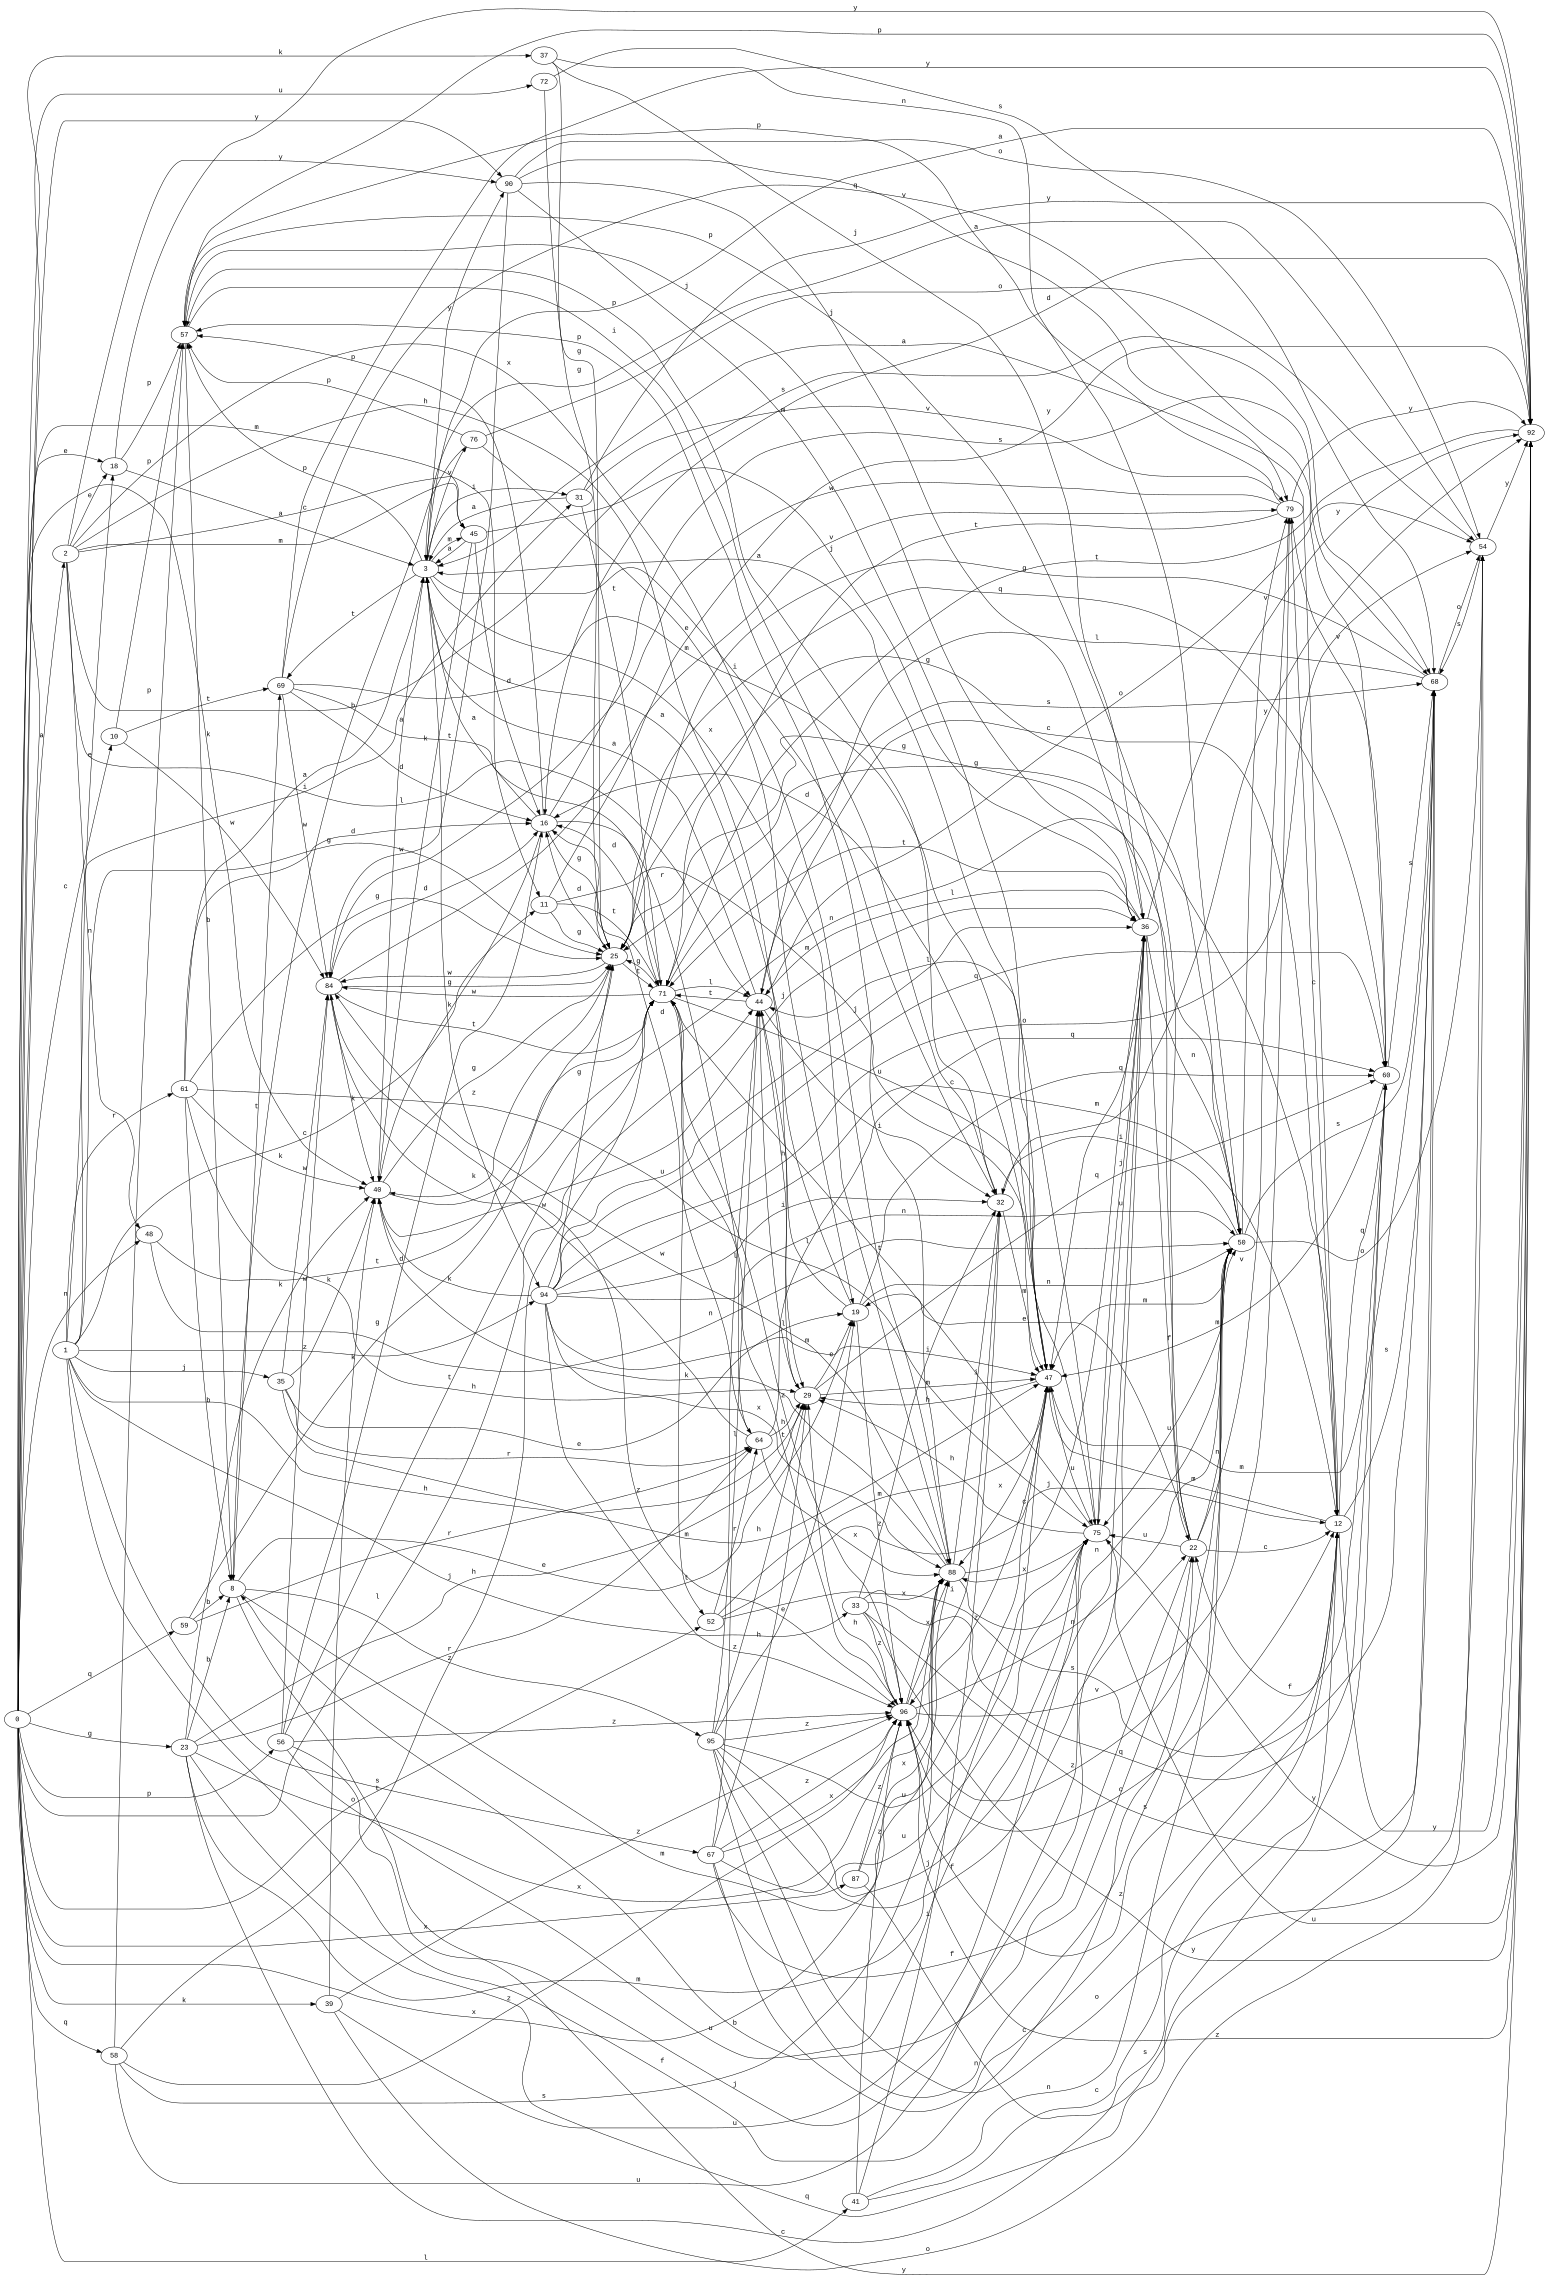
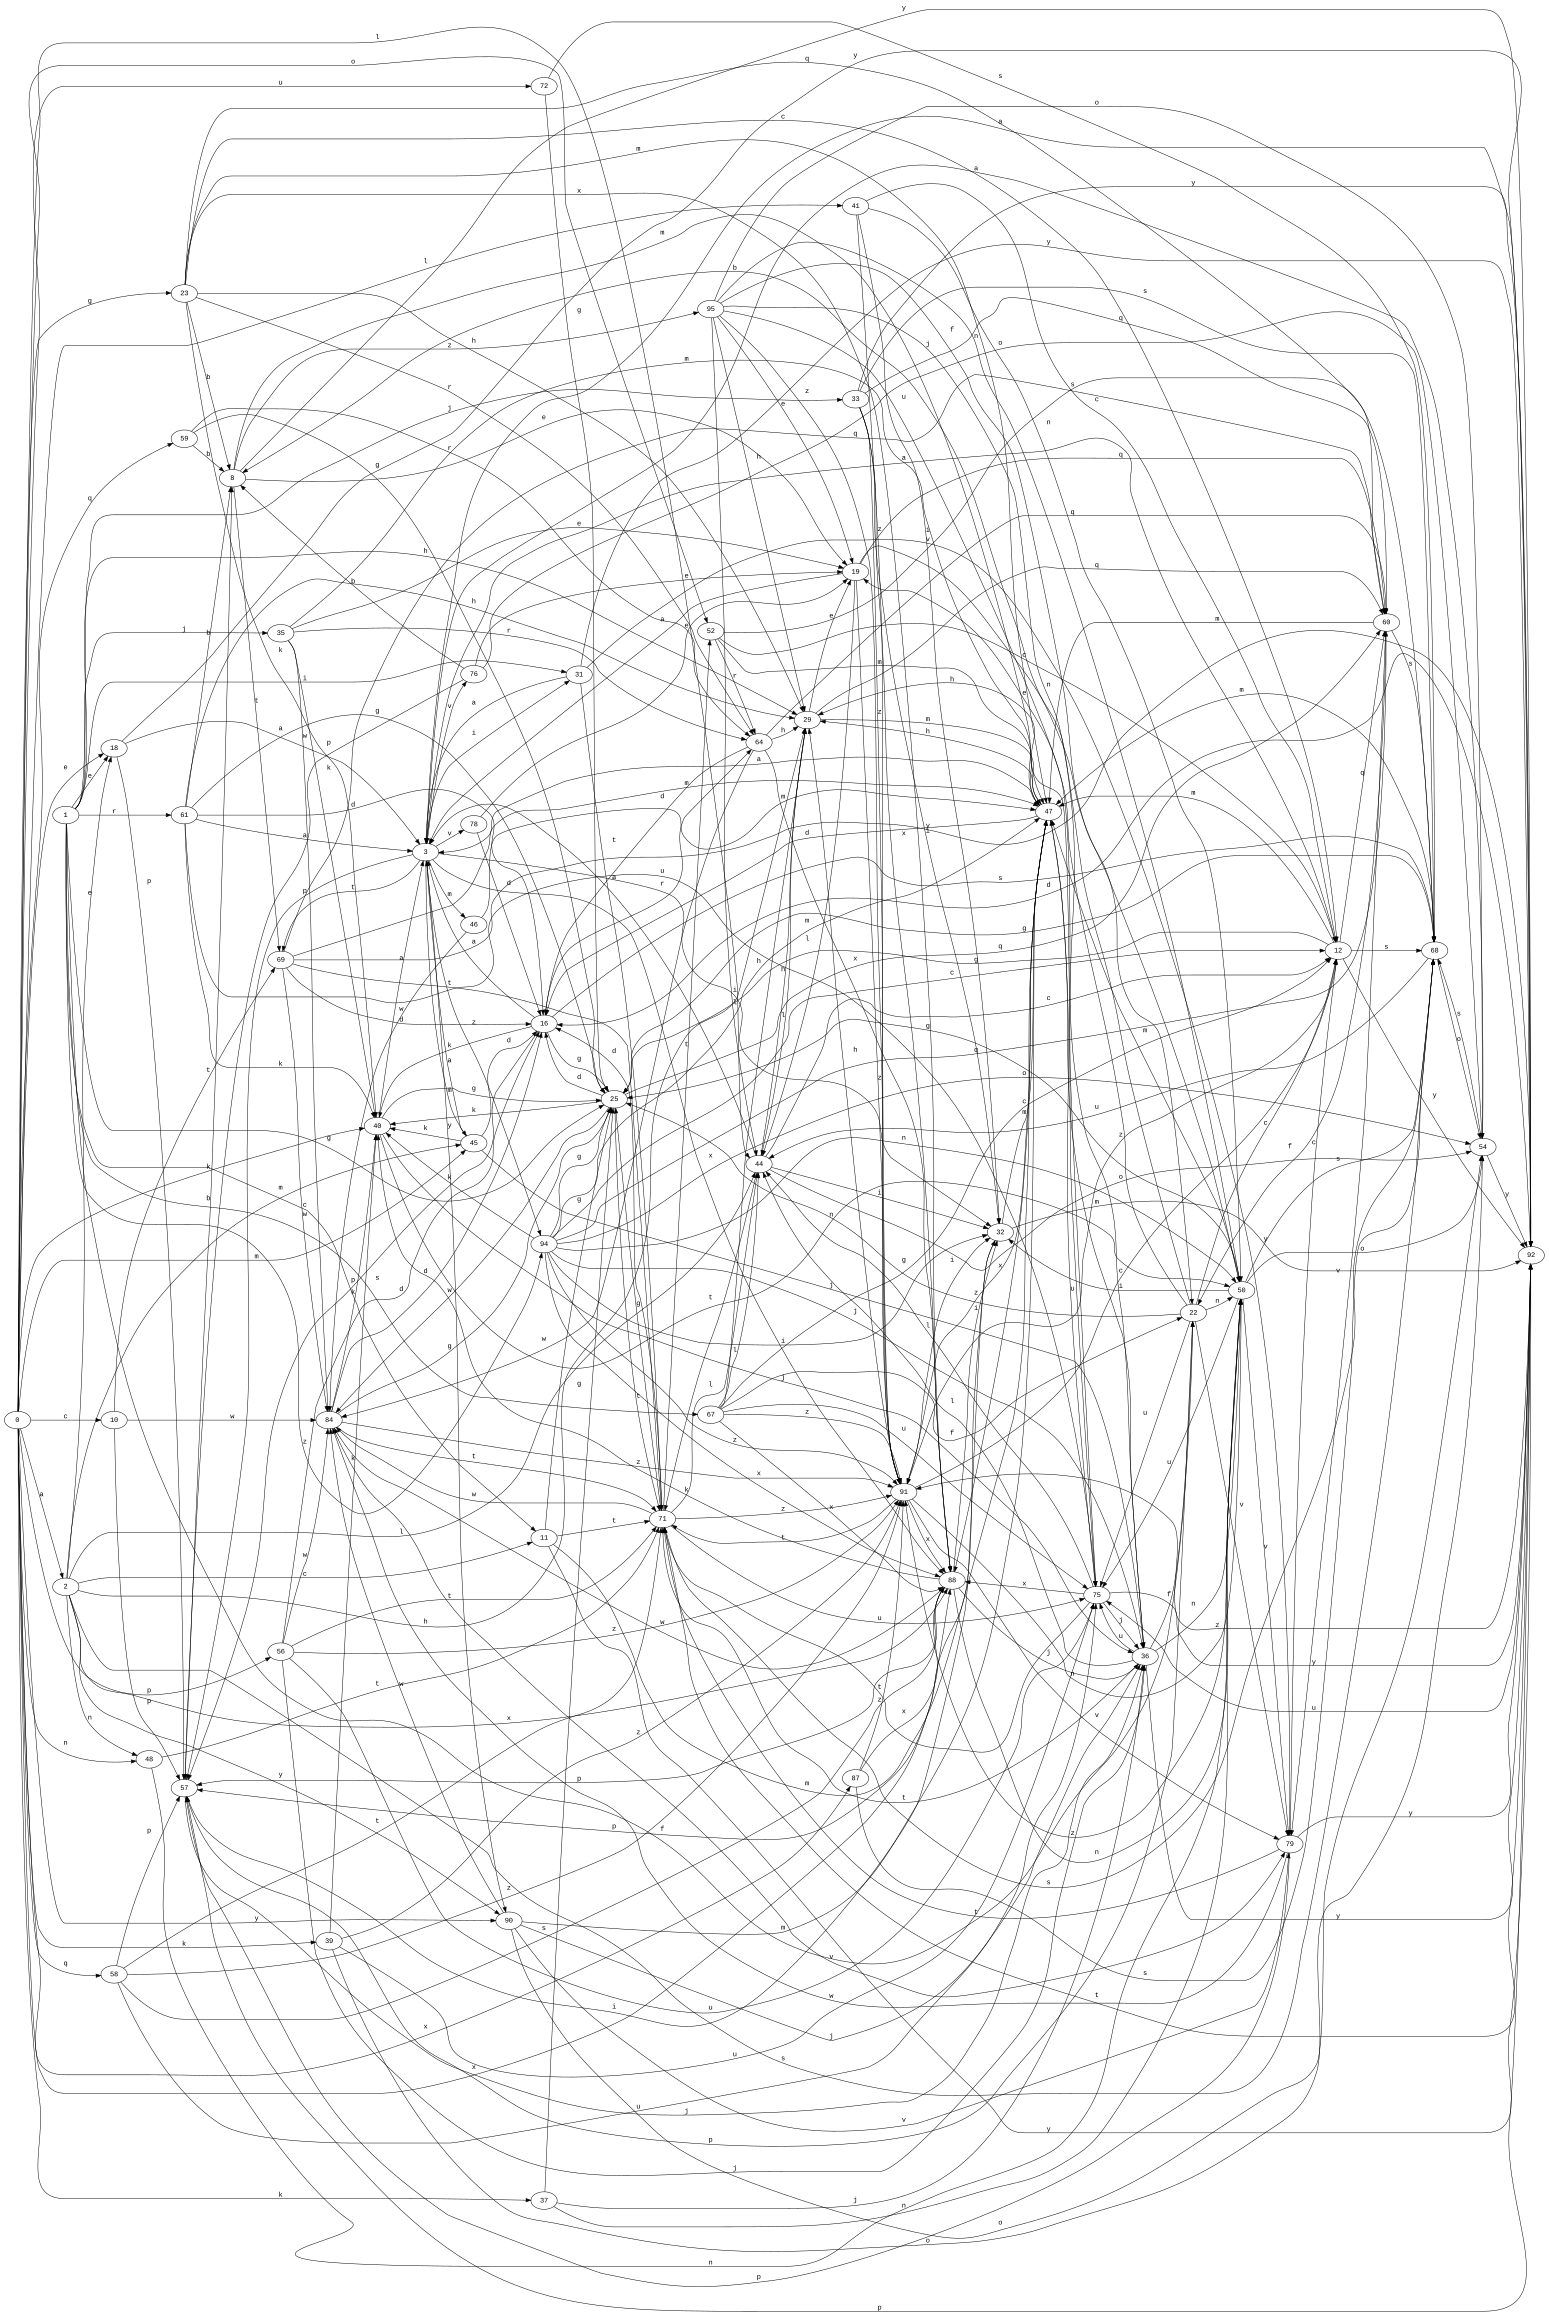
  strict digraph {
    fontname="Liberation Mono"
    rankdir=LR
    node [fontname="Liberation Mono"]
    edge [fontname="Liberation Mono"]
    0
    2
    10
    18
    23
    37
    39
    40
    41
    44
    45
    48
    52
    56
    58
    59
    72
    87
    88
    90
    11
    29
    68
    57
    69
    84
    3
    92
    8
    47
    12
    60
    64
    25
    50
    36
-   96
+   96 [label=91]
    75
    54
    32
    71
    16
    79
    1
    22
    31
    33
    35
    61
    67
    94
    19
+   46
    76
+   78
    95
    0 -> 2 [label=a]
    0 -> 10 [label=c]
    0 -> 18 [label=e]
    0 -> 23 [label=g]
    0 -> 37 [label=k]
    0 -> 39 [label=k]
    0 -> 40 [label=k]
    0 -> 41 [label=l]
    0 -> 44 [label=l]
    0 -> 45 [label=m]
    0 -> 48 [label=n]
    0 -> 52 [label=o]
    0 -> 56 [label=p]
    0 -> 58 [label=q]
    0 -> 59 [label=q]
    0 -> 72 [label=u]
    0 -> 87 [label=x]
    0 -> 88 [label=x]
    0 -> 90 [label=y]
    2 -> 18 [label=e]
    2 -> 44 [label=l]
    2 -> 45 [label=m]
    2 -> 48 [label=n]
    2 -> 88 [label=x]
    2 -> 90 [label=y]
    2 -> 11 [label=c]
    2 -> 29 [label=h]
    2 -> 68 [label=s]
    10 -> 57 [label=p]
    10 -> 69 [label=t]
    10 -> 84 [label=w]
    18 -> 57 [label=p]
    18 -> 3 [label=a]
    18 -> 92 [label=y]
    23 -> 40 [label=k]
    23 -> 88 [label=x]
    23 -> 29 [label=h]
    23 -> 8 [label=b]
    23 -> 47 [label=m]
    23 -> 12 [label=c]
    23 -> 60 [label=q]
    23 -> 64 [label=r]
    37 -> 25 [label=g]
    37 -> 50 [label=n]
    37 -> 36 [label=j]
    39 -> 40 [label=k]
    39 -> 96 [label=z]
    39 -> 75 [label=u]
    39 -> 54 [label=o]
    40 -> 3 [label=a]
    40 -> 25 [label=g]
    40 -> 50 [label=n]
    40 -> 36 [label=j]
    41 -> 12 [label=c]
    41 -> 50 [label=n]
    41 -> 96 [label=z]
    41 -> 32 [label=i]
    44 -> 29 [label=h]
    44 -> 3 [label=a]
    44 -> 12 [label=c]
    44 -> 54 [label=o]
    44 -> 32 [label=i]
    44 -> 71 [label=t]
    45 -> 40 [label=k]
    45 -> 3 [label=a]
    45 -> 36 [label=j]
    45 -> 16 [label=d]
    48 -> 50 [label=n]
    48 -> 71 [label=t]
    52 -> 68 [label=s]
    52 -> 47 [label=m]
    52 -> 12 [label=c]
    52 -> 64 [label=r]
    56 -> 84 [label=w]
    56 -> 36 [label=j]
    56 -> 96 [label=z]
    56 -> 75 [label=u]
    56 -> 71 [label=t]
    56 -> 16 [label=d]
    58 -> 88 [label=s]
    58 -> 57 [label=p]
    58 -> 96 [label=z]
    58 -> 75 [label=u]
    58 -> 71 [label=t]
    59 -> 8 [label=b]
    59 -> 64 [label=r]
    59 -> 25 [label=g]
    72 -> 68 [label=s]
    72 -> 25 [label=g]
    87 -> 88 [label=x]
    87 -> 68 [label=s]
    87 -> 96 [label=z]
    88 -> 40 [label=k]
    88 -> 57 [label=p]
    88 -> 84 [label=w]
    88 -> 50 [label=n]
    88 -> 36 [label=j]
    88 -> 32 [label=i]
    90 -> 84 [label=w]
    90 -> 47 [label=m]
    90 -> 36 [label=j]
    90 -> 54 [label=o]
    90 -> 79 [label=v]
    11 -> 92 [label=y]
    11 -> 47 [label=m]
    11 -> 25 [label=g]
    11 -> 71 [label=t]
    29 -> 44 [label=l]
    29 -> 47 [label=m]
    29 -> 60 [label=q]
    29 -> 19 [label=e]
-   68 -> 44 [label=l]
+   68 -> 44 [label=u]
    68 -> 47 [label=m]
    68 -> 25 [label=g]
    68 -> 54 [label=o]
    57 -> 8 [label=b]
    57 -> 36 [label=j]
    57 -> 32 [label=i]
    69 -> 84 [label=w]
    69 -> 92 [label=y]
    69 -> 47 [label=m]
    69 -> 60 [label=q]
    69 -> 71 [label=t]
    69 -> 16 [label=d]
    84 -> 40 [label=k]
    84 -> 25 [label=g]
    84 -> 96 [label=z]
    84 -> 71 [label=t]
    84 -> 16 [label=d]
    84 -> 79 [label=v]
    3 -> 45 [label=m]
    3 -> 88 [label=x]
    3 -> 90 [label=y]
    3 -> 57 [label=p]
    3 -> 69 [label=t]
    3 -> 32 [label=i]
    3 -> 31 [label=i]
    3 -> 94 [label=z]
+   3 -> 46 [label=m]
    3 -> 76 [label=v]
+   3 -> 78 [label=v]
    92 -> 57 [label=p]
    92 -> 3 [label=a]
    92 -> 96 [label=z]
    92 -> 75 [label=u]
    92 -> 71 [label=t]
    92 -> 16 [label=d]
    8 -> 69 [label=t]
    8 -> 92 [label=y]
    8 -> 47 [label=m]
    8 -> 19 [label=e]
    8 -> 95 [label=z]
    47 -> 88 [label=x]
    47 -> 29 [label=h]
    47 -> 3 [label=a]
    47 -> 96 [label=z]
    47 -> 75 [label=u]
    47 -> 16 [label=d]
    12 -> 68 [label=s]
    12 -> 3 [label=a]
    12 -> 92 [label=y]
    12 -> 47 [label=m]
    12 -> 60 [label=q]
    12 -> 25 [label=g]
    12 -> 96 [label=z]
    60 -> 68 [label=s]
    60 -> 47 [label=m]
    60 -> 79 [label=v]
    60 -> 22 [label=f]
    64 -> 88 [label=x]
    64 -> 29 [label=h]
    64 -> 84 [label=w]
    64 -> 60 [label=q]
    64 -> 16 [label=d]
    25 -> 40 [label=k]
    25 -> 84 [label=w]
    25 -> 60 [label=q]
    25 -> 71 [label=t]
    25 -> 16 [label=d]
    50 -> 68 [label=s]
    50 -> 47 [label=m]
    50 -> 25 [label=g]
    50 -> 96 [label=z]
    50 -> 75 [label=u]
    50 -> 54 [label=o]
    50 -> 32 [label=i]
    50 -> 79 [label=v]
    36 -> 44 [label=l]
    36 -> 92 [label=y]
    36 -> 47 [label=m]
    36 -> 50 [label=n]
    36 -> 75 [label=u]
    36 -> 71 [label=t]
    36 -> 22 [label=f]
    96 -> 88 [label=x]
    96 -> 29 [label=h]
    96 -> 12 [label=c]
    96 -> 50 [label=n]
    96 -> 32 [label=i]
    96 -> 71 [label=t]
    96 -> 79 [label=v]
    75 -> 44 [label=l]
    75 -> 88 [label=x]
    75 -> 29 [label=h]
    75 -> 92 [label=y]
    75 -> 36 [label=j]
    75 -> 71 [label=t]
    54 -> 68 [label=s]
    54 -> 3 [label=a]
    54 -> 92 [label=y]
    32 -> 57 [label=p]
    32 -> 92 [label=y]
    32 -> 47 [label=m]
    71 -> 44 [label=l]
    71 -> 52 [label=t]
    71 -> 68 [label=s]
    71 -> 84 [label=w]
    71 -> 25 [label=g]
    71 -> 96 [label=z]
    71 -> 75 [label=u]
    71 -> 16 [label=d]
    16 -> 40 [label=k]
    16 -> 68 [label=s]
    16 -> 57 [label=p]
    16 -> 3 [label=a]
    16 -> 64 [label=r]
    16 -> 25 [label=g]
    79 -> 57 [label=p]
    79 -> 84 [label=w]
    79 -> 92 [label=y]
    79 -> 12 [label=c]
    79 -> 71 [label=t]
    1 -> 18 [label=e]
    1 -> 11 [label=c]
    1 -> 29 [label=h]
    1 -> 25 [label=g]
    1 -> 22 [label=f]
    1 -> 31 [label=i]
    1 -> 33 [label=j]
    1 -> 35 [label=j]
    1 -> 61 [label=r]
    1 -> 67 [label=s]
    1 -> 94 [label=z]
    22 -> 57 [label=p]
    22 -> 8 [label=b]
    22 -> 12 [label=c]
    22 -> 25 [label=g]
    22 -> 50 [label=n]
    22 -> 75 [label=u]
    22 -> 79 [label=v]
    22 -> 19 [label=e]
    31 -> 3 [label=a]
    31 -> 92 [label=y]
    31 -> 71 [label=t]
    31 -> 79 [label=v]
    33 -> 88 [label=x]
    33 -> 68 [label=s]
    33 -> 92 [label=y]
    33 -> 60 [label=q]
    33 -> 96 [label=z]
    33 -> 32 [label=i]
    35 -> 40 [label=k]
    35 -> 84 [label=w]
    35 -> 47 [label=m]
    35 -> 64 [label=r]
    35 -> 19 [label=e]
    61 -> 40 [label=k]
    61 -> 29 [label=h]
    61 -> 3 [label=a]
    61 -> 8 [label=b]
    61 -> 25 [label=g]
    61 -> 75 [label=u]
    61 -> 16 [label=d]
    67 -> 44 [label=l]
    67 -> 88 [label=x]
    67 -> 29 [label=h]
    67 -> 12 [label=c]
    67 -> 96 [label=z]
    67 -> 75 [label=u]
    67 -> 22 [label=f]
    94 -> 40 [label=k]
    94 -> 88 [label=x]
    94 -> 47 [label=m]
    94 -> 12 [label=c]
    94 -> 60 [label=q]
    94 -> 25 [label=g]
    94 -> 50 [label=n]
    94 -> 36 [label=j]
    94 -> 96 [label=z]
    94 -> 54 [label=o]
    94 -> 32 [label=i]
    19 -> 44 [label=l]
    19 -> 3 [label=a]
    19 -> 60 [label=q]
    19 -> 50 [label=n]
    19 -> 96 [label=z]
+   46 -> 84 [label=w]
+   46 -> 47 [label=m]
    76 -> 57 [label=p]
    76 -> 8 [label=b]
    76 -> 54 [label=o]
    76 -> 19 [label=e]
+   78 -> 16 [label=d]
+   78 -> 19 [label=e]
    95 -> 44 [label=l]
    95 -> 29 [label=h]
    95 -> 50 [label=n]
    95 -> 36 [label=j]
    95 -> 96 [label=z]
    95 -> 75 [label=u]
    95 -> 54 [label=o]
    95 -> 22 [label=f]
    95 -> 19 [label=e]
  }
